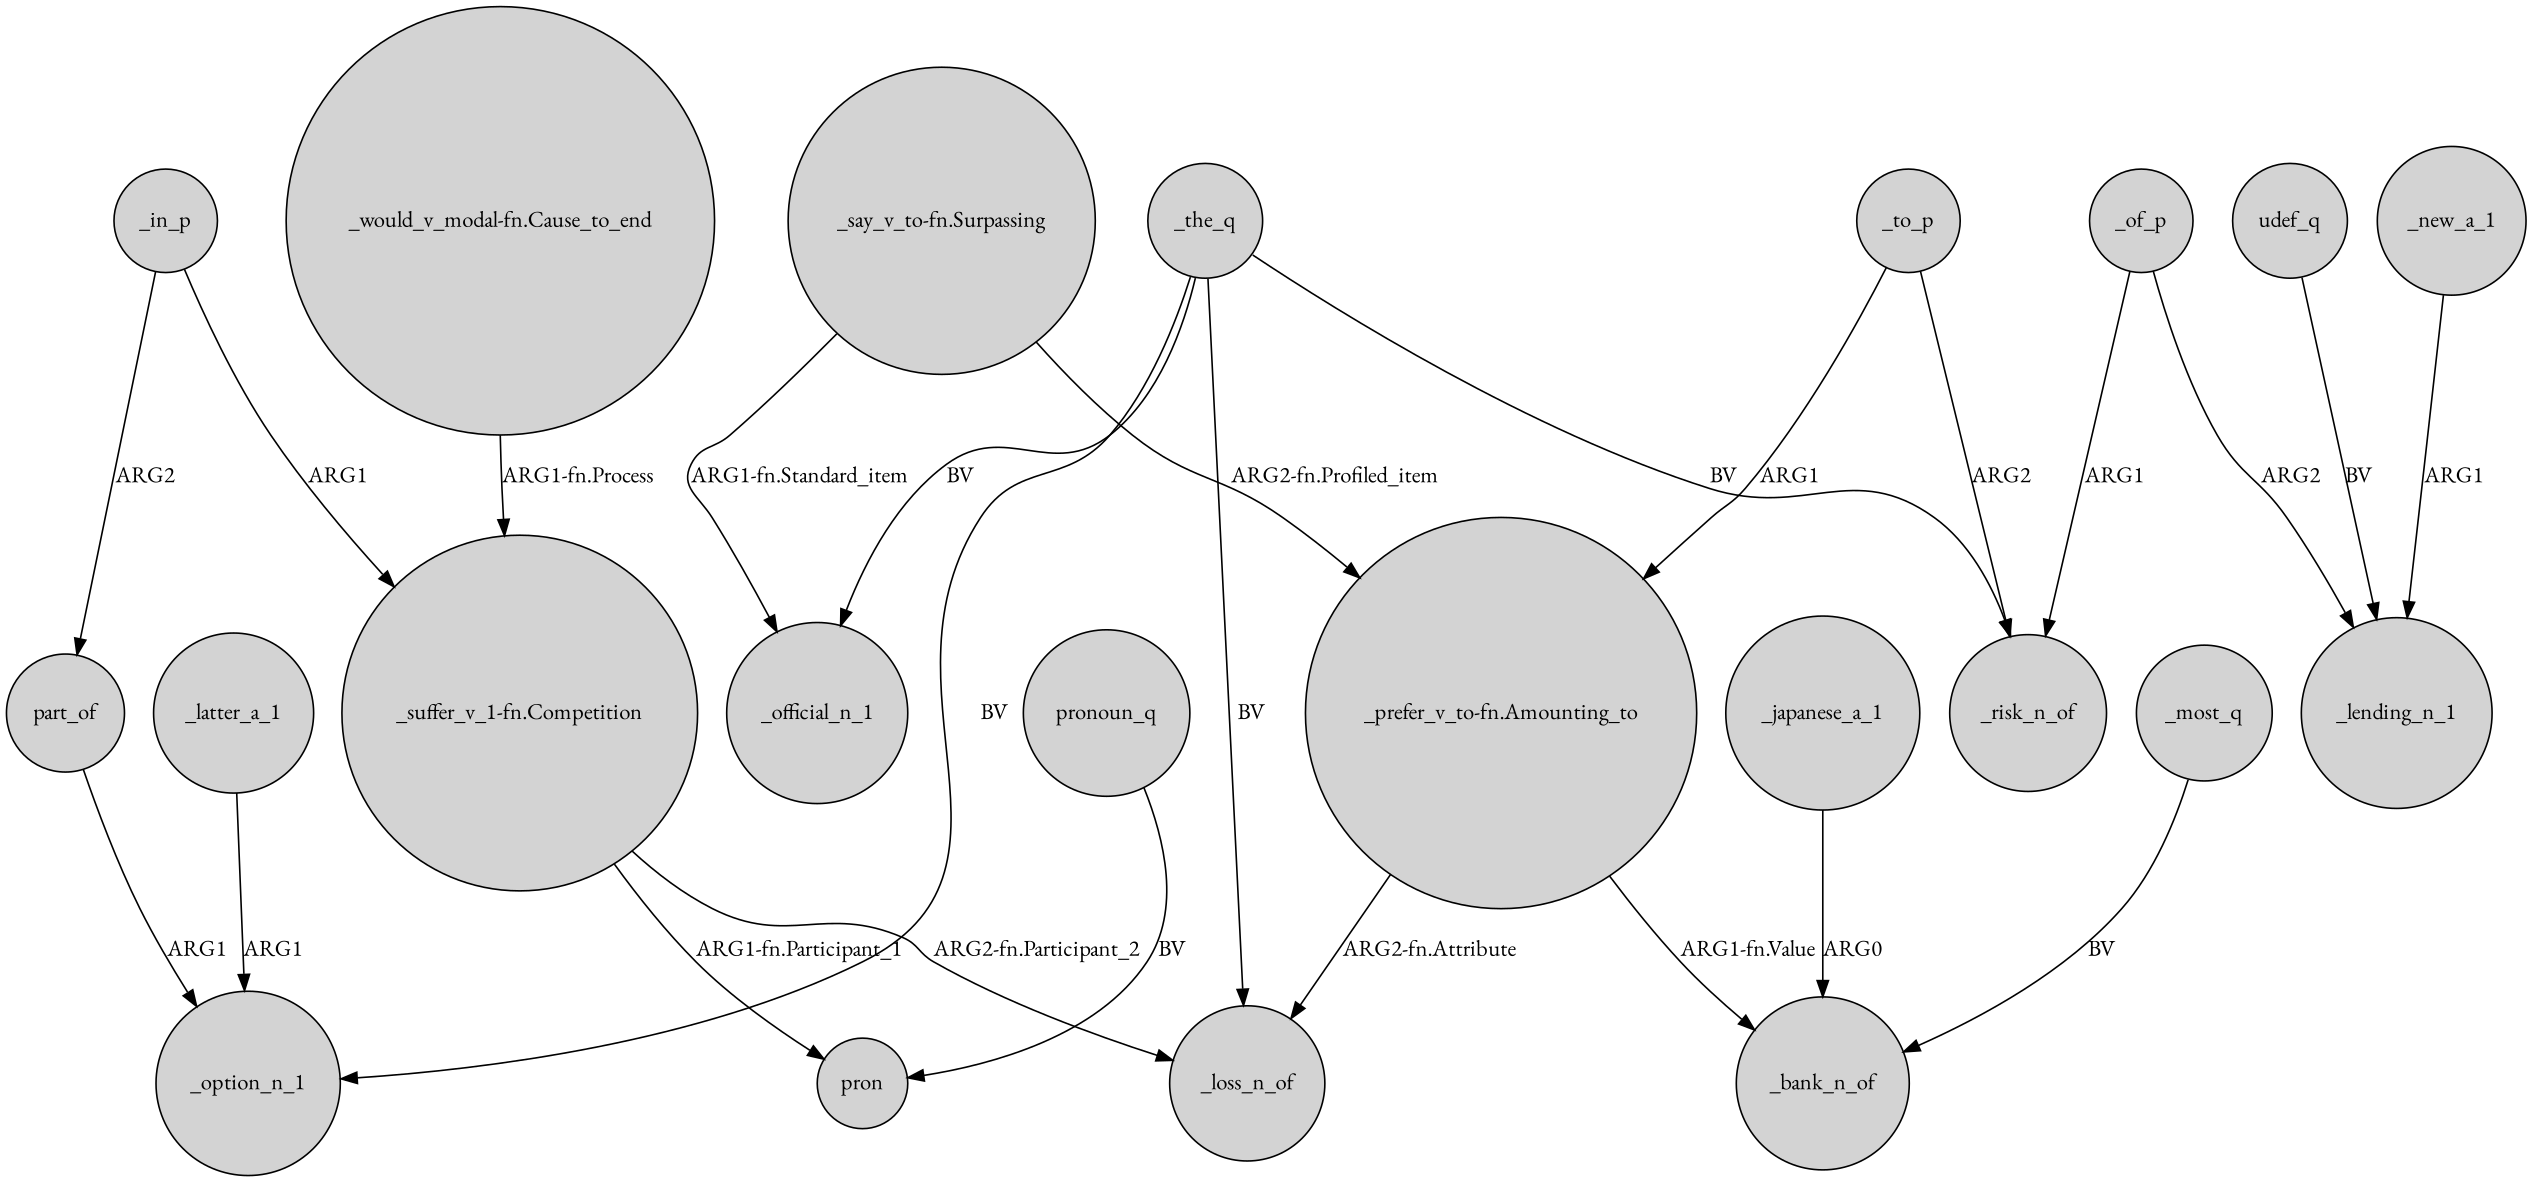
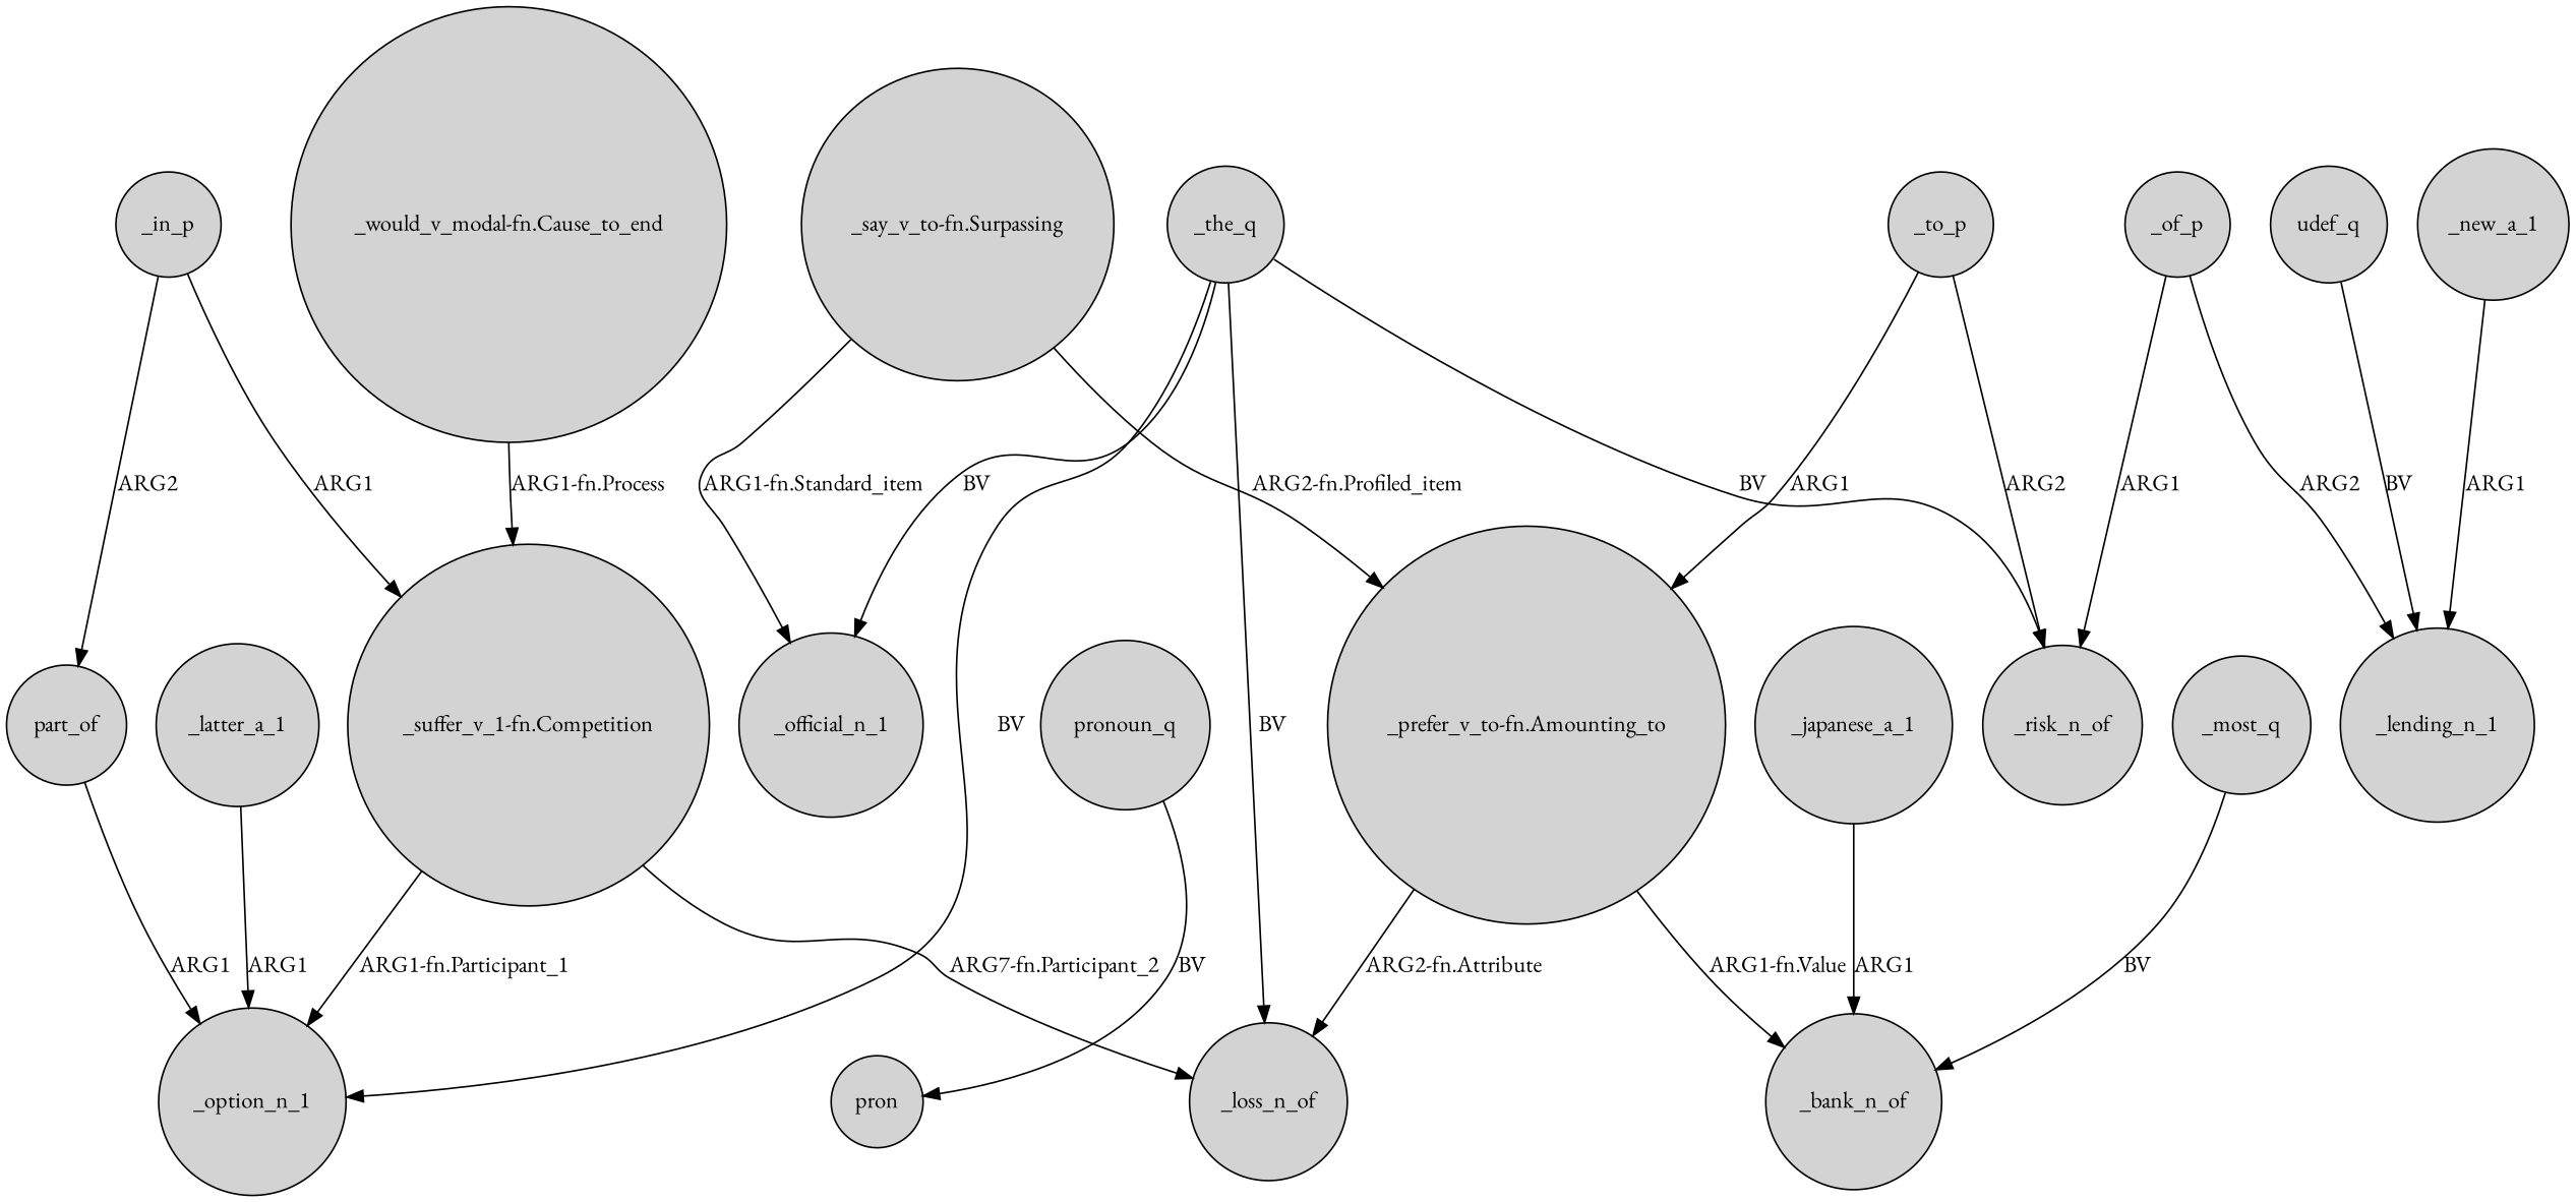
  digraph {
    fontname="EB Garamond"
    node [fontname="EB Garamond" shape=circle style=filled]
    edge [fontname="EB Garamond"]
    _the_q
    _loss_n_of
    _risk_n_of
    _option_n_1
    _official_n_1
    part_of
    _in_p
    "_suffer_v_1-fn.Competition"
    pron
    "_would_v_modal-fn.Cause_to_end"
    pronoun_q
    _of_p
    _lending_n_1
    _latter_a_1
    _to_p
    "_prefer_v_to-fn.Amounting_to"
    _bank_n_of
    "_say_v_to-fn.Surpassing"
    _japanese_a_1
    udef_q
    _new_a_1
    _most_q
    _the_q -> _loss_n_of [label=BV]
    _the_q -> _risk_n_of [label=BV]
    _the_q -> _option_n_1 [label=BV]
    _the_q -> _official_n_1 [label=BV]
    part_of -> _option_n_1 [label=ARG1]
    _in_p -> part_of [label=ARG2]
    _in_p -> "_suffer_v_1-fn.Competition" [label=ARG1]
-   "_suffer_v_1-fn.Competition" -> _loss_n_of [label="ARG2-fn.Participant_2"]
-   "_suffer_v_1-fn.Competition" -> pron [label="ARG1-fn.Participant_1"]
+   "_suffer_v_1-fn.Competition" -> _loss_n_of [label="ARG7-fn.Participant_2"]
+   "_suffer_v_1-fn.Competition" -> _option_n_1 [label="ARG1-fn.Participant_1"]
    "_would_v_modal-fn.Cause_to_end" -> "_suffer_v_1-fn.Competition" [label="ARG1-fn.Process"]
    pronoun_q -> pron [label=BV]
    _of_p -> _risk_n_of [label=ARG1]
    _of_p -> _lending_n_1 [label=ARG2]
    _latter_a_1 -> _option_n_1 [label=ARG1]
    _to_p -> _risk_n_of [label=ARG2]
    _to_p -> "_prefer_v_to-fn.Amounting_to" [label=ARG1]
    "_prefer_v_to-fn.Amounting_to" -> _loss_n_of [label="ARG2-fn.Attribute"]
    "_prefer_v_to-fn.Amounting_to" -> _bank_n_of [label="ARG1-fn.Value"]
    "_say_v_to-fn.Surpassing" -> _official_n_1 [label="ARG1-fn.Standard_item"]
    "_say_v_to-fn.Surpassing" -> "_prefer_v_to-fn.Amounting_to" [label="ARG2-fn.Profiled_item"]
-   _japanese_a_1 -> _bank_n_of [label=ARG0]
+   _japanese_a_1 -> _bank_n_of [label=ARG1]
    udef_q -> _lending_n_1 [label=BV]
    _new_a_1 -> _lending_n_1 [label=ARG1]
    _most_q -> _bank_n_of [label=BV]
  }
